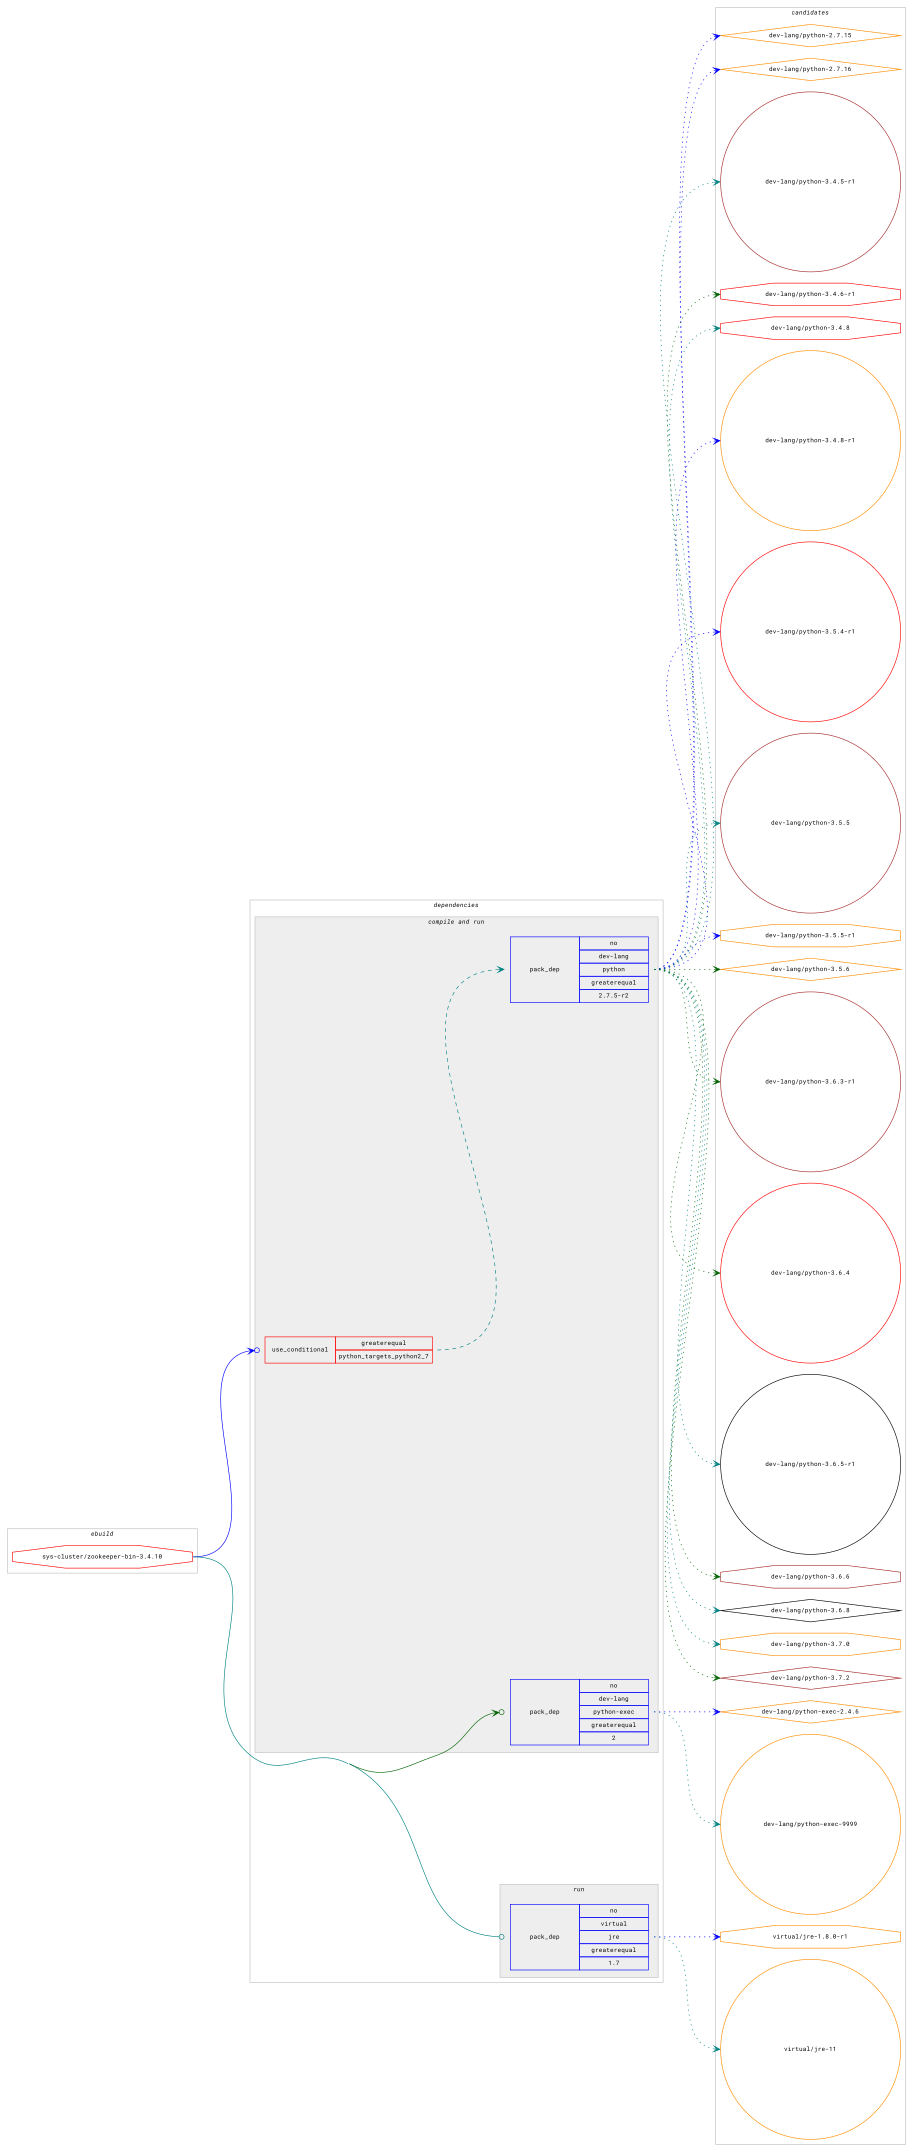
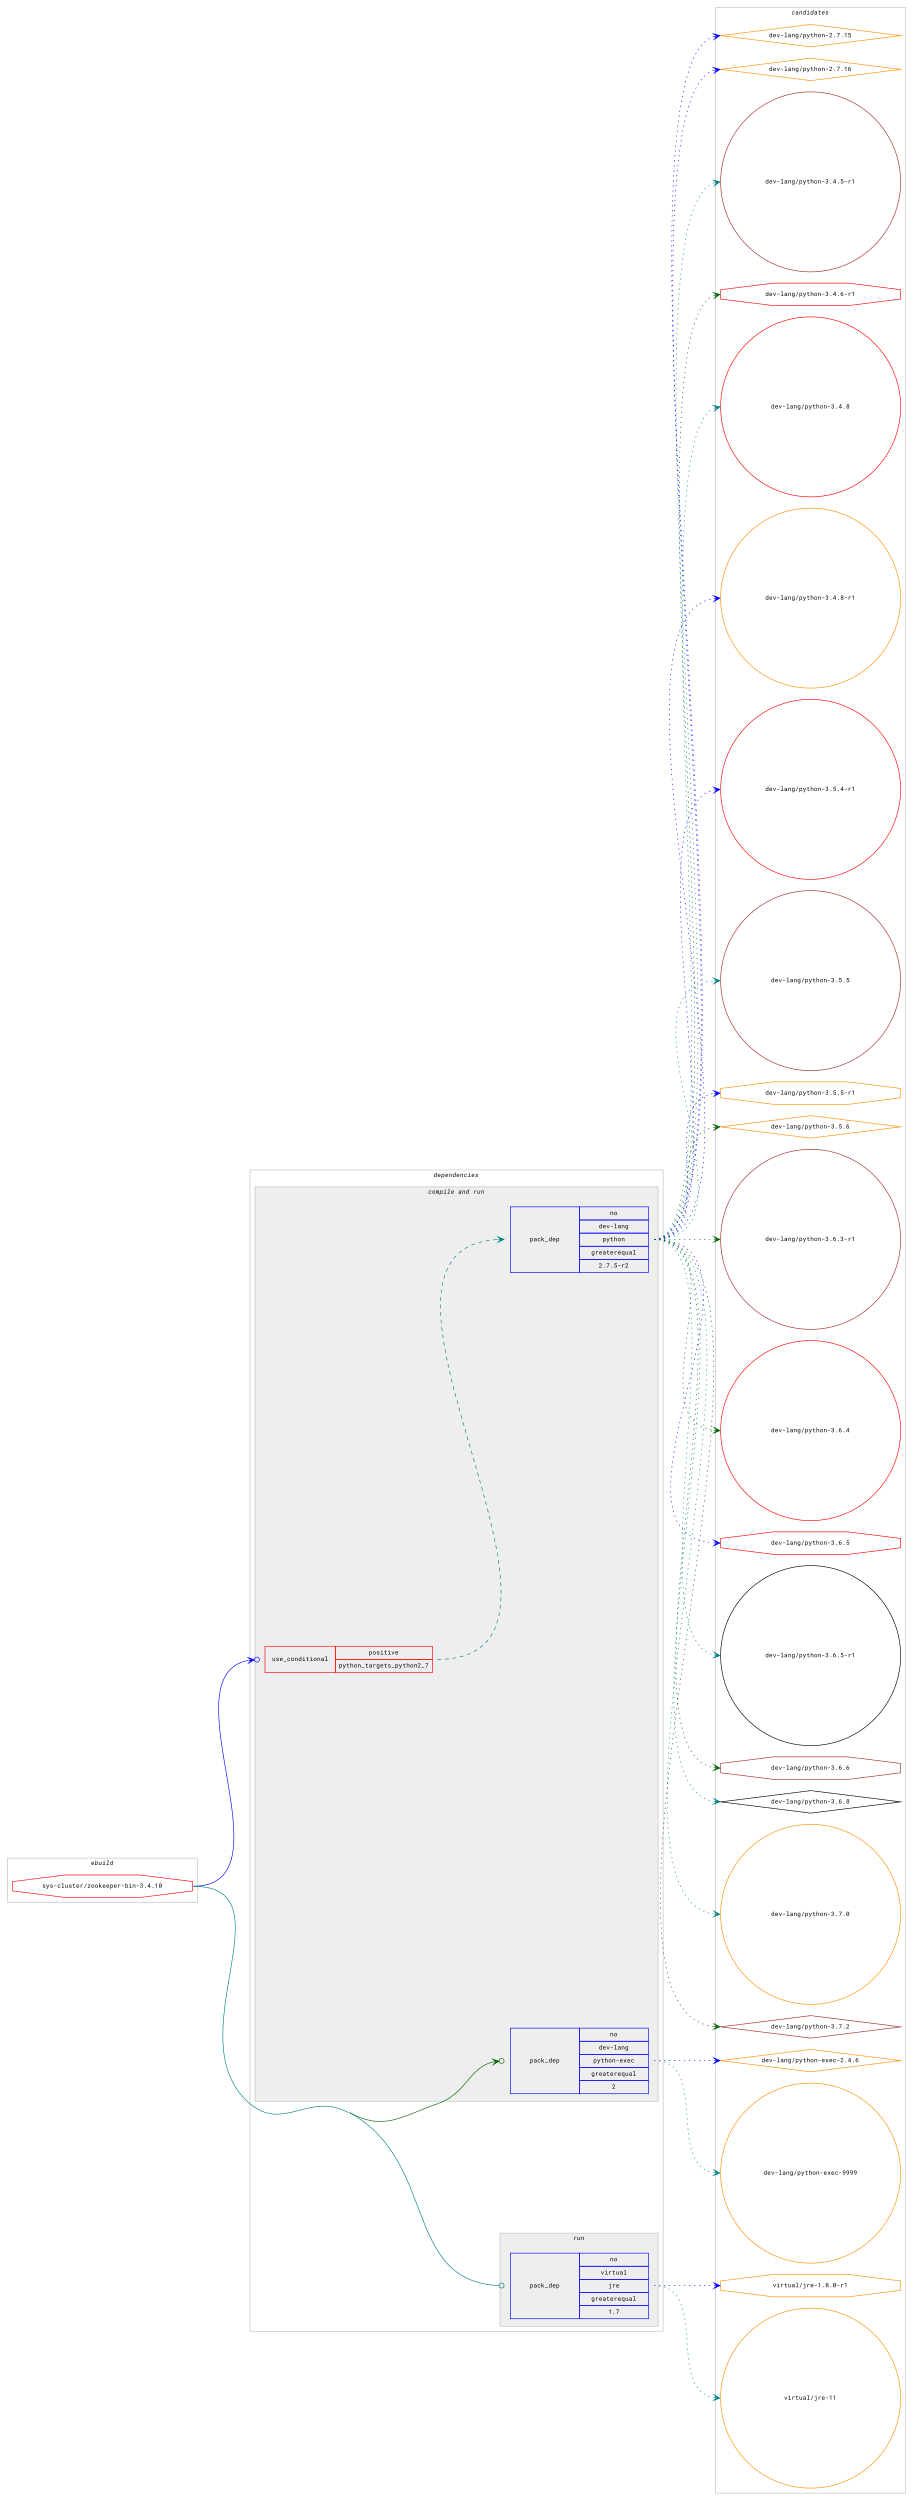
  digraph {
    compound=true
    concentrate=true
    fontname="Roboto Mono"
    fontsize=10
    newrank=true
    rankdir=LR
    ranksep=1.5
    node [color=darkorange fontname="Roboto Mono" fontsize=10 shape=circle]
    edge [arrowhead=vee color=teal fontname="Roboto Mono" headport=w style=dotted tailport=e weight=100]
    n1 [color=red label="sys-cluster/zookeeper-bin-3.4.10" shape=octagon width=4]
    n2 [color=blue label=<<TABLE BORDER="0" CELLBORDER="1" CELLSPACING="0" CELLPADDING="4" WIDTH="220"><TR><TD ROWSPAN="6" CELLPADDING="30">pack_dep</TD></TR><TR><TD WIDTH="110">no</TD></TR><TR><TD>dev-lang</TD></TR><TR><TD>python</TD></TR><TR><TD>greaterequal</TD></TR><TR><TD>2.7.5-r2</TD></TR></TABLE>> shape=none]
-   n3 [color=red label=<<TABLE BORDER="0" CELLBORDER="1" CELLSPACING="0" CELLPADDING="4"><TR><TD ROWSPAN="3" CELLPADDING="10">use_conditional</TD></TR><TR><TD>greaterequal</TD></TR><TR><TD>python_targets_python2_7</TD></TR></TABLE>> shape=none]
+   n3 [color=red label=<<TABLE BORDER="0" CELLBORDER="1" CELLSPACING="0" CELLPADDING="4"><TR><TD ROWSPAN="3" CELLPADDING="10">use_conditional</TD></TR><TR><TD>positive</TD></TR><TR><TD>python_targets_python2_7</TD></TR></TABLE>> shape=none]
    n4 [color=blue label=<<TABLE BORDER="0" CELLBORDER="1" CELLSPACING="0" CELLPADDING="4" WIDTH="220"><TR><TD ROWSPAN="6" CELLPADDING="30">pack_dep</TD></TR><TR><TD WIDTH="110">no</TD></TR><TR><TD>dev-lang</TD></TR><TR><TD>python-exec</TD></TR><TR><TD>greaterequal</TD></TR><TR><TD>2</TD></TR></TABLE>> shape=none]
    n5 [color=blue label=<<TABLE BORDER="0" CELLBORDER="1" CELLSPACING="0" CELLPADDING="4" WIDTH="220"><TR><TD ROWSPAN="6" CELLPADDING="30">pack_dep</TD></TR><TR><TD WIDTH="110">no</TD></TR><TR><TD>virtual</TD></TR><TR><TD>jre</TD></TR><TR><TD>greaterequal</TD></TR><TR><TD>1.7</TD></TR></TABLE>> shape=none]
    n6 [label="dev-lang/python-2.7.15" shape=diamond width=4]
    n7 [label="dev-lang/python-2.7.16" shape=diamond width=4]
    n8 [color=brown label="dev-lang/python-3.4.5-r1" width=4]
    n9 [color=red label="dev-lang/python-3.4.6-r1" shape=octagon width=4]
-   n10 [color=red label="dev-lang/python-3.4.8" shape=octagon width=4]
+   n10 [color=red label="dev-lang/python-3.4.8" width=4]
    n11 [label="dev-lang/python-3.4.8-r1" width=4]
    n12 [color=red label="dev-lang/python-3.5.4-r1" width=4]
    n13 [color=brown label="dev-lang/python-3.5.5" width=4]
    n14 [label="dev-lang/python-3.5.5-r1" shape=octagon width=4]
    n15 [label="dev-lang/python-3.5.6" shape=diamond width=4]
    n16 [color=brown label="dev-lang/python-3.6.3-r1" width=4]
    n17 [color=red label="dev-lang/python-3.6.4" width=4]
+   n18 [color=red label="dev-lang/python-3.6.5" shape=octagon width=4]
    n19 [color=black label="dev-lang/python-3.6.5-r1" width=4]
    n20 [color=brown label="dev-lang/python-3.6.6" shape=octagon width=4]
    n21 [color=black label="dev-lang/python-3.6.8" shape=diamond width=4]
-   n22 [label="dev-lang/python-3.7.0" shape=octagon width=4]
+   n22 [label="dev-lang/python-3.7.0" width=4]
    n23 [color=brown label="dev-lang/python-3.7.2" shape=diamond width=4]
    n24 [label="dev-lang/python-exec-2.4.6" shape=diamond width=4]
    n25 [label="dev-lang/python-exec-9999" width=4]
    n26 [label="virtual/jre-1.8.0-r1" shape=octagon width=4]
    n27 [label="virtual/jre-11" width=4]
    subgraph cluster_1 {
      color=gray
      label=<<i>ebuild</i>>
      rank=same
      n1
    }
    subgraph cluster_2 {
      color=gray
      label=<<i>dependencies</i>>
      subgraph cluster_3 {
        color=gray
        fillcolor="#eeeeee"
        label=<<i>compile</i>>
        style=filled
      }
      subgraph cluster_4 {
        color=gray
        fillcolor="#eeeeee"
        label=<<i>compile and run</i>>
        style=filled
        subgraph sub_5 {
          color=gray
          fillcolor="#eeeeee"
          label=<<i>compile and run</i>>
          style=filled
          n3
          subgraph sub_6 {
            color=gray
            fillcolor="#eeeeee"
            label=<<i>compile and run</i>>
            style=filled
            n2
          }
        }
        subgraph sub_7 {
          color=gray
          fillcolor="#eeeeee"
          label=<<i>compile and run</i>>
          style=filled
          n4
        }
      }
      subgraph cluster_8 {
        color=gray
        fillcolor="#eeeeee"
        label=<<i>run</i>>
        style=filled
        subgraph sub_9 {
          color=gray
          fillcolor="#eeeeee"
          label=<<i>run</i>>
          style=filled
          n5
        }
      }
    }
    subgraph cluster_10 {
      color=gray
      label=<<i>candidates</i>>
      rank=same
      subgraph sub_11 {
        color=black
        label=<<i>candidates</i>>
        nodesep=1
        rank=same
        n6
        n7
        n8
        n9
        n10
        n11
        n12
        n13
        n14
        n15
        n16
        n17
+       n18
        n19
        n20
        n21
        n22
        n23
      }
      subgraph sub_12 {
        color=black
        label=<<i>candidates</i>>
        nodesep=1
        rank=same
        n24
        n25
      }
      subgraph sub_13 {
        color=black
        label=<<i>candidates</i>>
        nodesep=1
        rank=same
        n26
        n27
      }
    }
    n1 -> n3 [arrowhead=odotvee color=blue style=solid weight=20]
    n1 -> n4 [arrowhead=odotvee color=darkgreen style=solid weight=20]
    n1 -> n5 [arrowhead=odot style=solid weight=20]
    n2 -> n6 [color=blue]
    n2 -> n7 [color=blue]
    n2 -> n8
    n2 -> n9 [color=darkgreen]
    n2 -> n10
    n2 -> n11 [color=blue]
    n2 -> n12 [color=blue]
    n2 -> n13
    n2 -> n14 [color=blue]
    n2 -> n15 [color=darkgreen]
    n2 -> n16 [color=darkgreen]
    n2 -> n17 [color=darkgreen]
+   n2 -> n18 [color=blue]
    n2 -> n19
    n2 -> n20 [color=darkgreen]
    n2 -> n21
    n2 -> n22
    n2 -> n23 [color=darkgreen]
    n3 -> n2 [style=dashed weight=20]
    n4 -> n24 [color=blue]
    n4 -> n25
    n5 -> n26 [color=blue]
    n5 -> n27
  }
